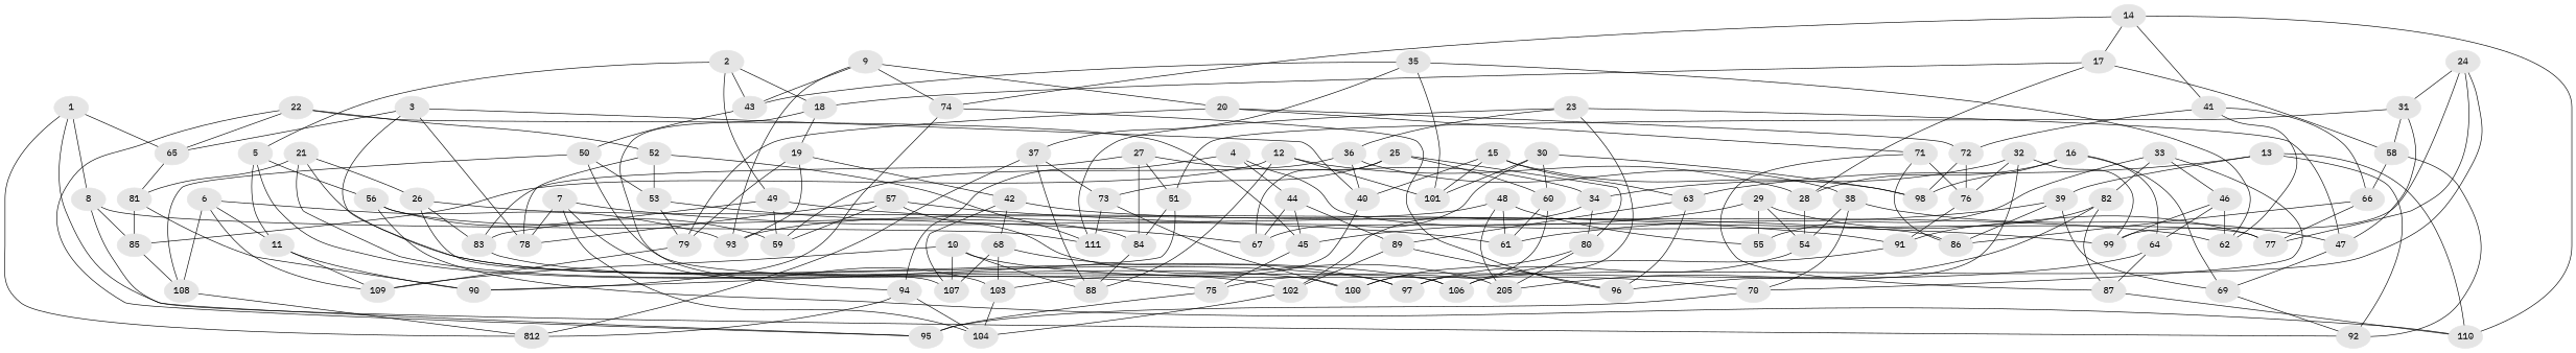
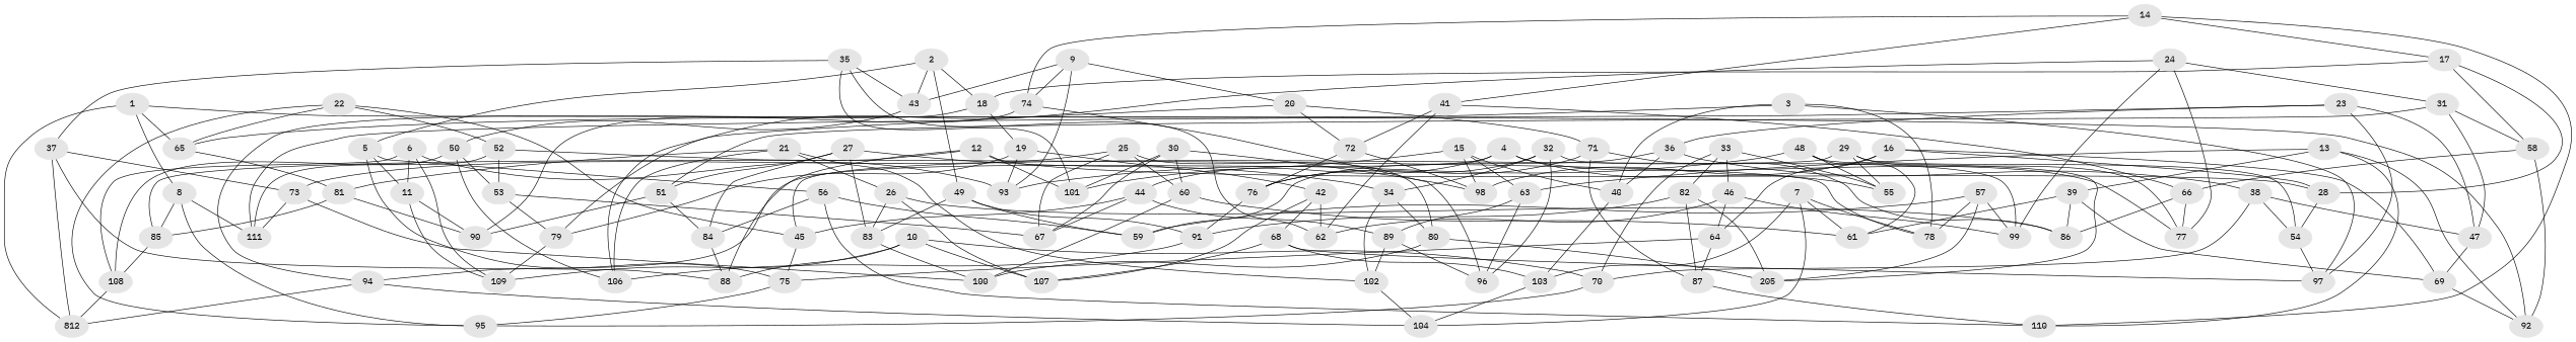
  graph {
    fontname="IBM Plex Mono"
    node [color=gray90 fontname="IBM Plex Mono" style=filled]
    edge [fontname="IBM Plex Mono"]
    1
    8
    65
    92
    n5 [label=812]
    85
    95
    111
    81
    2
    5
    18
    43
    49
    11
    56
    75
    94
    19
    50
    83
    59
    91
    3
    40
    78
    97
    103
    4
    44
    55
    77
    45
    67
    89
    104
    109
    90
    110
    84
    6
    93
    108
    7
    61
    9
    20
    74
    79
    71
    72
    96
    10
    70
    88
    107
    12
    28
    101
    54
    13
    39
    63
    69
    86
    14
    17
    41
    58
    62
    66
    15
    98
    16
    64
    87
    42
    68
    76
    21
    26
    102
    106
    22
    52
    53
    23
    36
    47
    38
    24
    31
    99
    51
    25
    60
    73
    80
    100
    n100 [label=205]
    27
    34
    29
    30
    32
    33
    46
    82
    35
    37
    48
    57
    1 -- 8
    1 -- 65
    1 -- 92
    1 -- n5
    8 -- 85
    8 -- 95
    8 -- 111
    65 -- 81
    85 -- 108
    81 -- 85
    81 -- 90
    2 -- 5
    2 -- 18
    2 -- 43
    2 -- 49
    5 -- 11
    5 -- 56
    5 -- 75
    18 -- 94
    18 -- 19
    43 -- 50
    49 -- 83
    49 -- 59
    49 -- 91
    11 -- 109
    11 -- 90
    56 -- 59
    56 -- 110
    56 -- 84
    75 -- 95
    94 -- n5
    94 -- 104
    19 -- 93
    19 -- 79
    19 -- 42
    50 -- 108
    50 -- 106
    50 -- 53
    83 -- 100
    91 -- 106
    3 -- 65
    3 -- 40
    3 -- 78
    3 -- 97
    40 -- 103
    103 -- 104
    4 -- 94
    4 -- 44
+   4 -- 55
    4 -- 77
    44 -- 45
    44 -- 67
    44 -- 89
    45 -- 75
    89 -- 96
    89 -- 102
    84 -- 88
    6 -- 11
    6 -- 109
    6 -- 93
    6 -- 108
    108 -- n5
    7 -- 78
    7 -- 103
    7 -- 104
    7 -- 61
    9 -- 43
    9 -- 93
    9 -- 20
    9 -- 74
    20 -- 79
    20 -- 71
    20 -- 72
    74 -- 90
    74 -- 96
    79 -- 109
    71 -- 86
    71 -- 87
    71 -- 76
    72 -- 98
    72 -- 76
    10 -- 109
    10 -- 70
    10 -- 88
    10 -- 107
    70 -- 95
    12 -- 85
    12 -- 88
    12 -- 28
    12 -- 101
    28 -- 54
    54 -- 97
    13 -- 92
    13 -- 110
    13 -- 39
    13 -- 63
    39 -- 61
    39 -- 69
    39 -- 86
    63 -- 89
    63 -- 96
    69 -- 92
    14 -- 110
    14 -- 74
    14 -- 17
    14 -- 41
    17 -- 18
    17 -- 28
    17 -- 58
    41 -- 72
    41 -- 62
    41 -- 66
    58 -- 92
    58 -- 66
    66 -- 77
    66 -- 86
    15 -- 40
    15 -- 101
    15 -- 63
    15 -- 98
    16 -- 28
    16 -- 69
    16 -- 98
    16 -- 64
    64 -- 75
    64 -- 87
    87 -- 110
    42 -- 107
    42 -- 62
    42 -- 68
    68 -- 97
    68 -- 103
    68 -- 107
    76 -- 91
    21 -- 81
    21 -- 26
    21 -- 102
    21 -- 106
    26 -- 83
    26 -- 107
    26 -- 86
    102 -- 104
    22 -- 65
    22 -- 95
    22 -- 45
    22 -- 52
    52 -- 111
    52 -- 78
    52 -- 53
    53 -- 67
    53 -- 79
    23 -- 111
    23 -- 97
    23 -- 36
    23 -- 47
    36 -- 59
    36 -- 40
    36 -- 38
    47 -- 69
    38 -- 70
    38 -- 54
    38 -- 47
    24 -- 77
    24 -- 106
    24 -- 31
    24 -- 99
    31 -- 58
    31 -- 47
    31 -- 51
    51 -- 90
    51 -- 84
    25 -- 67
    25 -- 60
    25 -- 73
    25 -- 80
    60 -- 61
    60 -- 100
    73 -- 111
    73 -- 100
    80 -- 100
    80 -- n100
    27 -- 83
    27 -- 84
    27 -- 51
    27 -- 34
    34 -- 102
    34 -- 80
    29 -- 55
    29 -- 77
    29 -- 45
    29 -- 54
    30 -- 67
    30 -- 101
    30 -- 98
    30 -- 60
    32 -- 96
    32 -- 76
    32 -- 99
    32 -- 34
    33 -- 55
    33 -- 70
    33 -- 46
    33 -- 82
    46 -- 62
    46 -- 64
    46 -- 99
    82 -- 91
    82 -- 87
    82 -- n100
    35 -- 43
    35 -- 101
    35 -- 62
    35 -- 37
    37 -- n5
    37 -- 88
    37 -- 73
    48 -- 55
    48 -- 93
    48 -- 61
    48 -- n100
    57 -- 59
    57 -- 78
    57 -- 99
    57 -- n100
  }
